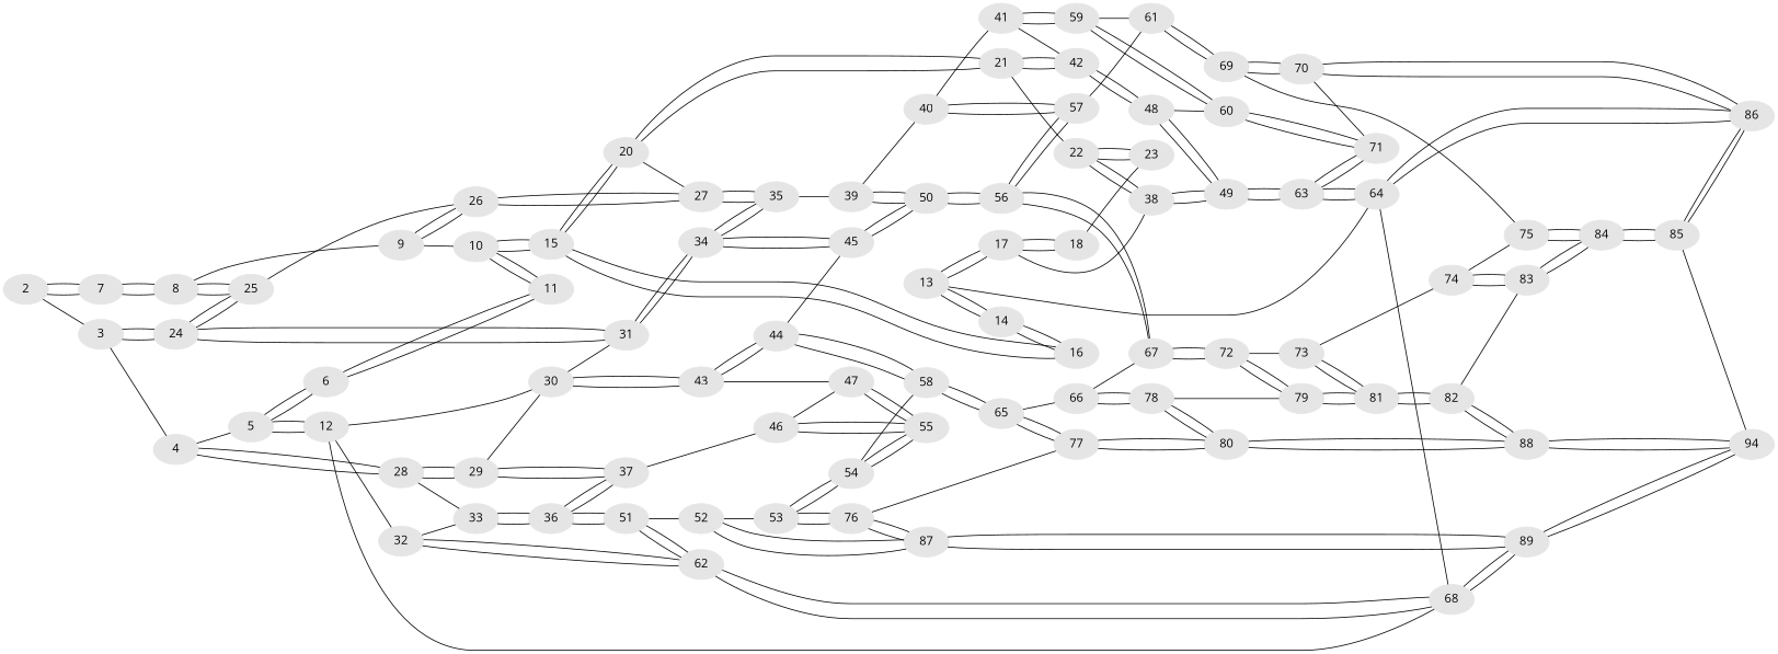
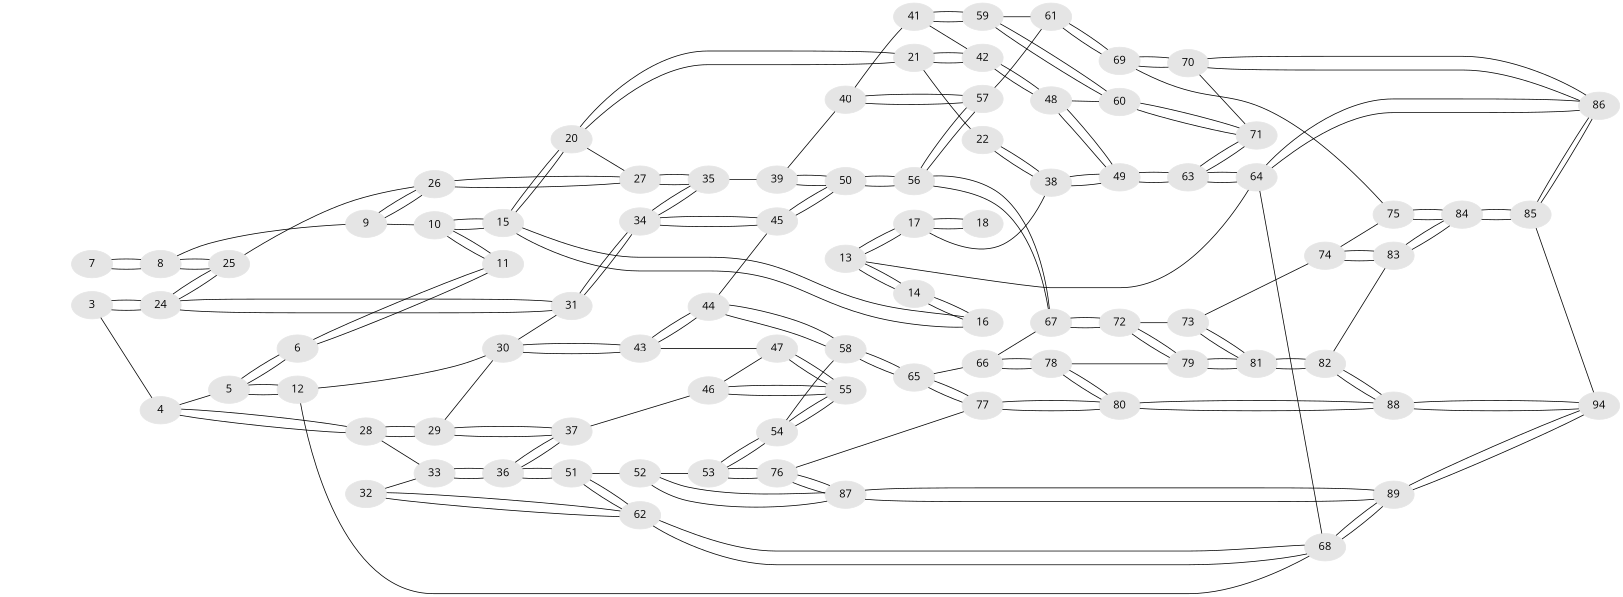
  graph {
    fontname="Open Sans"
    rankdir=LR
    node [color=gray90 fontname="Open Sans" style=filled]
    edge [fontname="Open Sans"]
-   2
    7
    3
    8
    4
    24
    5
    28
    25
    31
    6
    12
    29
    33
    11
    32
    68
    30
    9
    10
    26
    15
    27
    16
    20
    13
    14
    17
    64
    62
    89
    18
    38
    86
    21
-   23
    49
    22
    42
    35
    48
    34
    39
    37
    36
    43
    46
    44
    47
    45
    51
    50
    40
    52
    55
    63
    41
    57
    56
    59
    61
    60
    58
    65
    71
    67
    53
    87
    54
    76
    77
    72
    69
    66
    70
    75
    78
    80
    79
    73
    n81 [label=94]
    84
    74
    81
    83
    82
    85
    88
-   2 -- 7
-   2 -- 7
-   2 -- 3
    7 -- 8
    7 -- 8
    3 -- 4
    3 -- 24
    3 -- 24
    8 -- 25
    8 -- 25
    8 -- 9
    4 -- 5
    4 -- 28
    4 -- 28
    24 -- 25
    24 -- 25
    24 -- 31
    24 -- 31
    5 -- 6
    5 -- 6
    5 -- 12
    5 -- 12
    28 -- 29
    28 -- 29
    28 -- 33
    25 -- 26
    31 -- 34
    31 -- 34
    6 -- 11
    6 -- 11
-   12 -- 32
    12 -- 68
    12 -- 30
    29 -- 30
    29 -- 37
    29 -- 37
    33 -- 36
    33 -- 36
    32 -- 33
    32 -- 62
    32 -- 62
    68 -- 89
    68 -- 89
    30 -- 31
    30 -- 43
    30 -- 43
    9 -- 10
    9 -- 26
    9 -- 26
    10 -- 11
    10 -- 11
    10 -- 15
    10 -- 15
    26 -- 27
    26 -- 27
    15 -- 16
    15 -- 16
    15 -- 20
    15 -- 20
    27 -- 35
    27 -- 35
    20 -- 27
    20 -- 21
    20 -- 21
    13 -- 14
    13 -- 14
    13 -- 17
    13 -- 17
    13 -- 64
    14 -- 16
    14 -- 16
    17 -- 18
    17 -- 18
    17 -- 38
    64 -- 68
    64 -- 86
    64 -- 86
    62 -- 68
    62 -- 68
    89 -- n81
    89 -- n81
-   18 -- 23
    38 -- 49
    38 -- 49
    21 -- 22
    21 -- 42
    21 -- 42
    49 -- 63
    49 -- 63
    22 -- 38
    22 -- 38
-   22 -- 23
-   22 -- 23
    42 -- 48
    42 -- 48
    35 -- 39
    48 -- 49
    48 -- 49
    48 -- 60
    34 -- 35
    34 -- 35
    34 -- 45
    34 -- 45
    39 -- 50
    39 -- 50
    39 -- 40
    37 -- 46
    36 -- 37
    36 -- 37
    36 -- 51
    36 -- 51
    43 -- 44
    43 -- 44
    43 -- 47
    46 -- 47
    46 -- 55
    46 -- 55
    44 -- 45
    44 -- 58
    44 -- 58
    47 -- 55
    47 -- 55
    45 -- 50
    45 -- 50
    51 -- 62
    51 -- 62
    51 -- 52
    50 -- 56
    50 -- 56
    40 -- 41
    40 -- 57
    40 -- 57
    52 -- 53
    52 -- 87
    52 -- 87
    63 -- 64
    63 -- 64
    63 -- 71
    63 -- 71
    41 -- 42
    41 -- 59
    41 -- 59
    57 -- 61
    56 -- 57
    56 -- 57
    56 -- 67
    56 -- 67
    59 -- 61
    59 -- 60
    59 -- 60
    61 -- 69
    61 -- 69
    60 -- 71
    60 -- 71
    58 -- 65
    58 -- 65
    65 -- 77
    65 -- 77
    65 -- 66
    67 -- 72
    67 -- 72
    53 -- 54
    53 -- 54
    53 -- 76
    53 -- 76
    87 -- 89
    87 -- 89
    54 -- 55
    54 -- 55
    54 -- 58
    76 -- 87
    76 -- 87
    76 -- 77
    77 -- 80
    77 -- 80
    72 -- 79
    72 -- 79
    72 -- 73
    69 -- 70
    69 -- 70
    69 -- 75
    66 -- 67
    66 -- 78
    66 -- 78
    70 -- 86
    70 -- 86
    70 -- 71
    75 -- 84
    75 -- 84
    78 -- 80
    78 -- 80
    78 -- 79
    80 -- 88
    80 -- 88
    79 -- 81
    79 -- 81
    73 -- 74
    73 -- 81
    73 -- 81
    84 -- 85
    84 -- 85
    74 -- 75
    74 -- 83
    74 -- 83
    81 -- 82
    81 -- 82
    83 -- 84
    83 -- 84
    82 -- 83
    82 -- 88
    82 -- 88
    85 -- 86
    85 -- 86
    85 -- n81
    88 -- n81
    88 -- n81
  }
